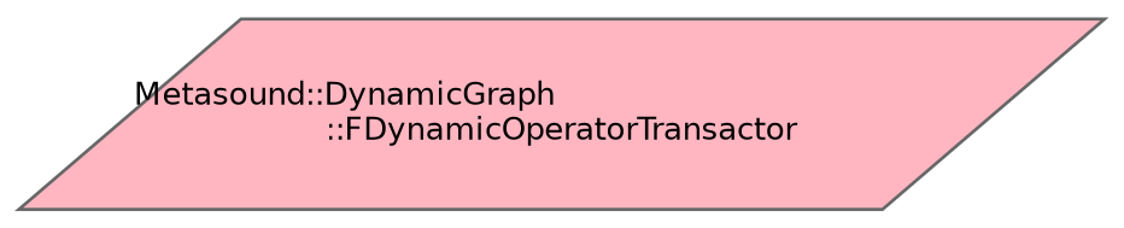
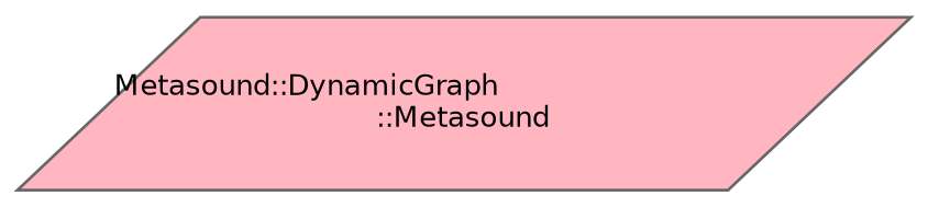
  digraph {
    rankdir=LR
-   n1 [color=grey40 fillcolor=lightpink fontname=Helvetica fontsize=10 height=0.2 label="Metasound::DynamicGraph\l::FDynamicOperatorTransactor" shape=parallelogram style=filled width=0.4]
+   n1 [color=grey40 fillcolor=lightpink fontname=Helvetica fontsize=10 height=0.2 label="Metasound::DynamicGraph\l::Metasound" shape=parallelogram style=filled width=0.4]
  }
